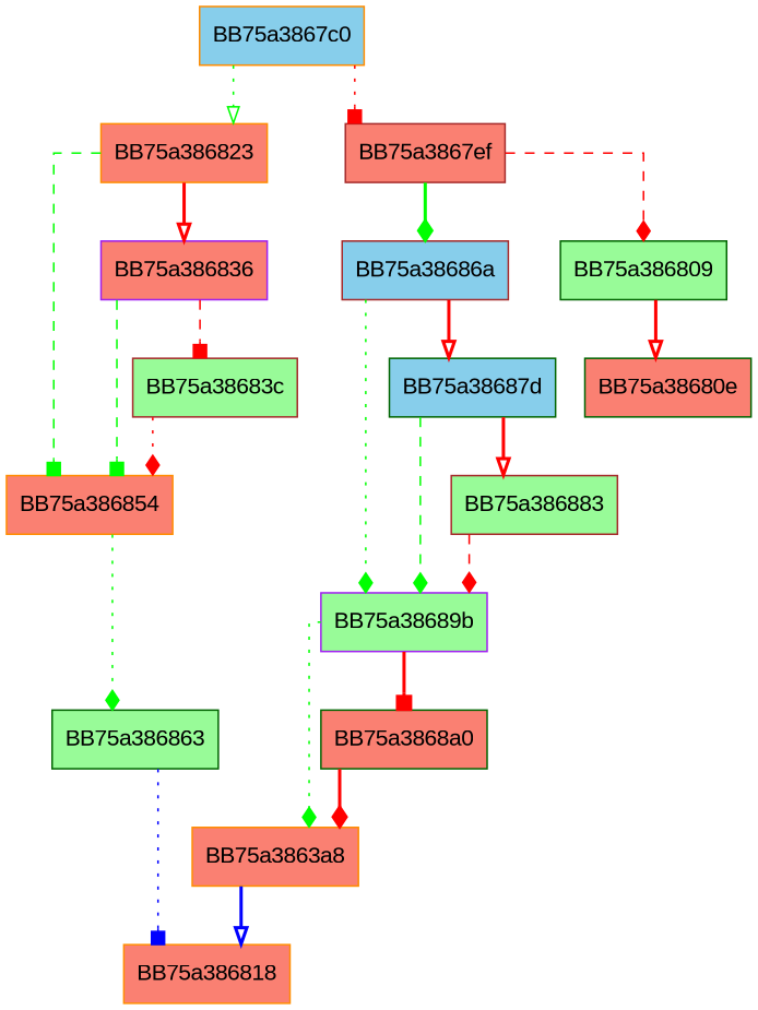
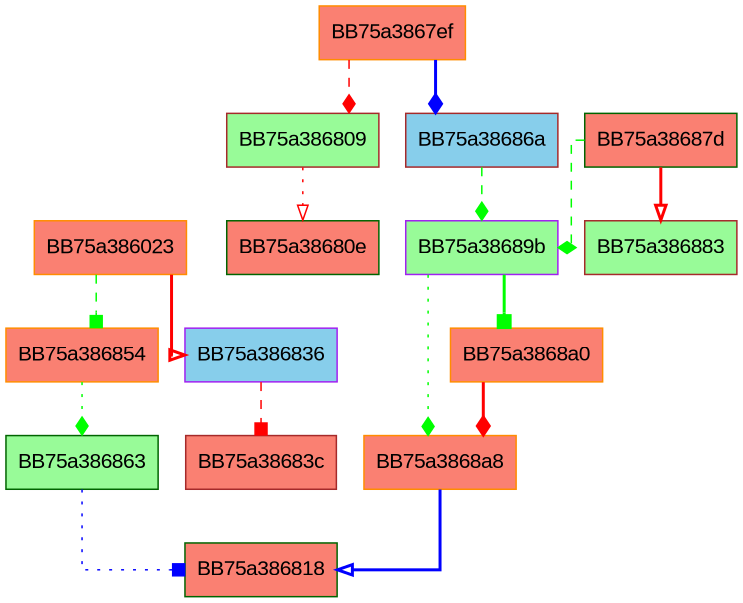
  digraph {
    fontname="Liberation Sans"
    splines=ortho
    node [color=darkgreen fillcolor=salmon fontname="Liberation Sans" shape=box style=filled]
    edge [arrowhead=diamond color=red fontname="Liberation Sans" style=dotted]
-   BB75a3867c0 [color=darkorange fillcolor=skyblue]
-   BB75a386823 [color=darkorange]
-   BB75a3867ef [color=brown]
+   BB75a386823 [color=darkorange label=BB75a386023]
+   BB75a3867ef [color=darkorange]
    BB75a386854 [color=darkorange]
-   BB75a386836 [color=purple]
+   BB75a386836 [color=purple fillcolor=skyblue]
    BB75a38686a [color=brown fillcolor=skyblue]
-   BB75a386809 [fillcolor=palegreen]
+   BB75a386809 [color=brown fillcolor=palegreen]
    BB75a386863 [fillcolor=palegreen]
-   BB75a38683c [color=brown fillcolor=palegreen]
+   BB75a38683c [color=brown]
    BB75a38689b [color=purple fillcolor=palegreen]
-   BB75a38687d [fillcolor=skyblue]
+   BB75a38687d
    BB75a38680e
-   BB75a3868a8 [color=darkorange label=BB75a3863a8]
-   BB75a3868a0
+   BB75a3868a8 [color=darkorange]
+   BB75a3868a0 [color=darkorange]
    BB75a386883 [color=brown fillcolor=palegreen]
-   BB75a386818 [color=darkorange]
-   BB75a3867c0 -> BB75a386823 [arrowhead=onormal color=green]
-   BB75a3867c0 -> BB75a3867ef [arrowhead=box]
+   BB75a386818
    BB75a386823 -> BB75a386854 [arrowhead=box color=green style=dashed]
    BB75a386823 -> BB75a386836 [arrowhead=onormal style=bold]
-   BB75a3867ef -> BB75a38686a [color=green style=bold]
+   BB75a3867ef -> BB75a38686a [color=blue style=bold]
    BB75a3867ef -> BB75a386809 [style=dashed]
    BB75a386854 -> BB75a386863 [color=green]
-   BB75a386836 -> BB75a386854 [arrowhead=box color=green style=dashed]
    BB75a386836 -> BB75a38683c [arrowhead=box style=dashed]
-   BB75a38686a -> BB75a38689b [color=green]
-   BB75a38686a -> BB75a38687d [arrowhead=onormal style=bold]
-   BB75a386809 -> BB75a38680e [arrowhead=onormal style=bold]
+   BB75a38686a -> BB75a38689b [color=green style=dashed]
+   BB75a386809 -> BB75a38680e [arrowhead=onormal]
    BB75a386863 -> BB75a386818 [arrowhead=box color=blue]
-   BB75a38683c -> BB75a386854
    BB75a38689b -> BB75a3868a8 [color=green]
-   BB75a38689b -> BB75a3868a0 [arrowhead=box style=bold]
+   BB75a38689b -> BB75a3868a0 [arrowhead=box color=green style=bold]
    BB75a38687d -> BB75a38689b [color=green style=dashed]
    BB75a38687d -> BB75a386883 [arrowhead=onormal style=bold]
    BB75a3868a8 -> BB75a386818 [arrowhead=onormal color=blue style=bold]
    BB75a3868a0 -> BB75a3868a8 [style=bold]
-   BB75a386883 -> BB75a38689b [style=dashed]
  }
